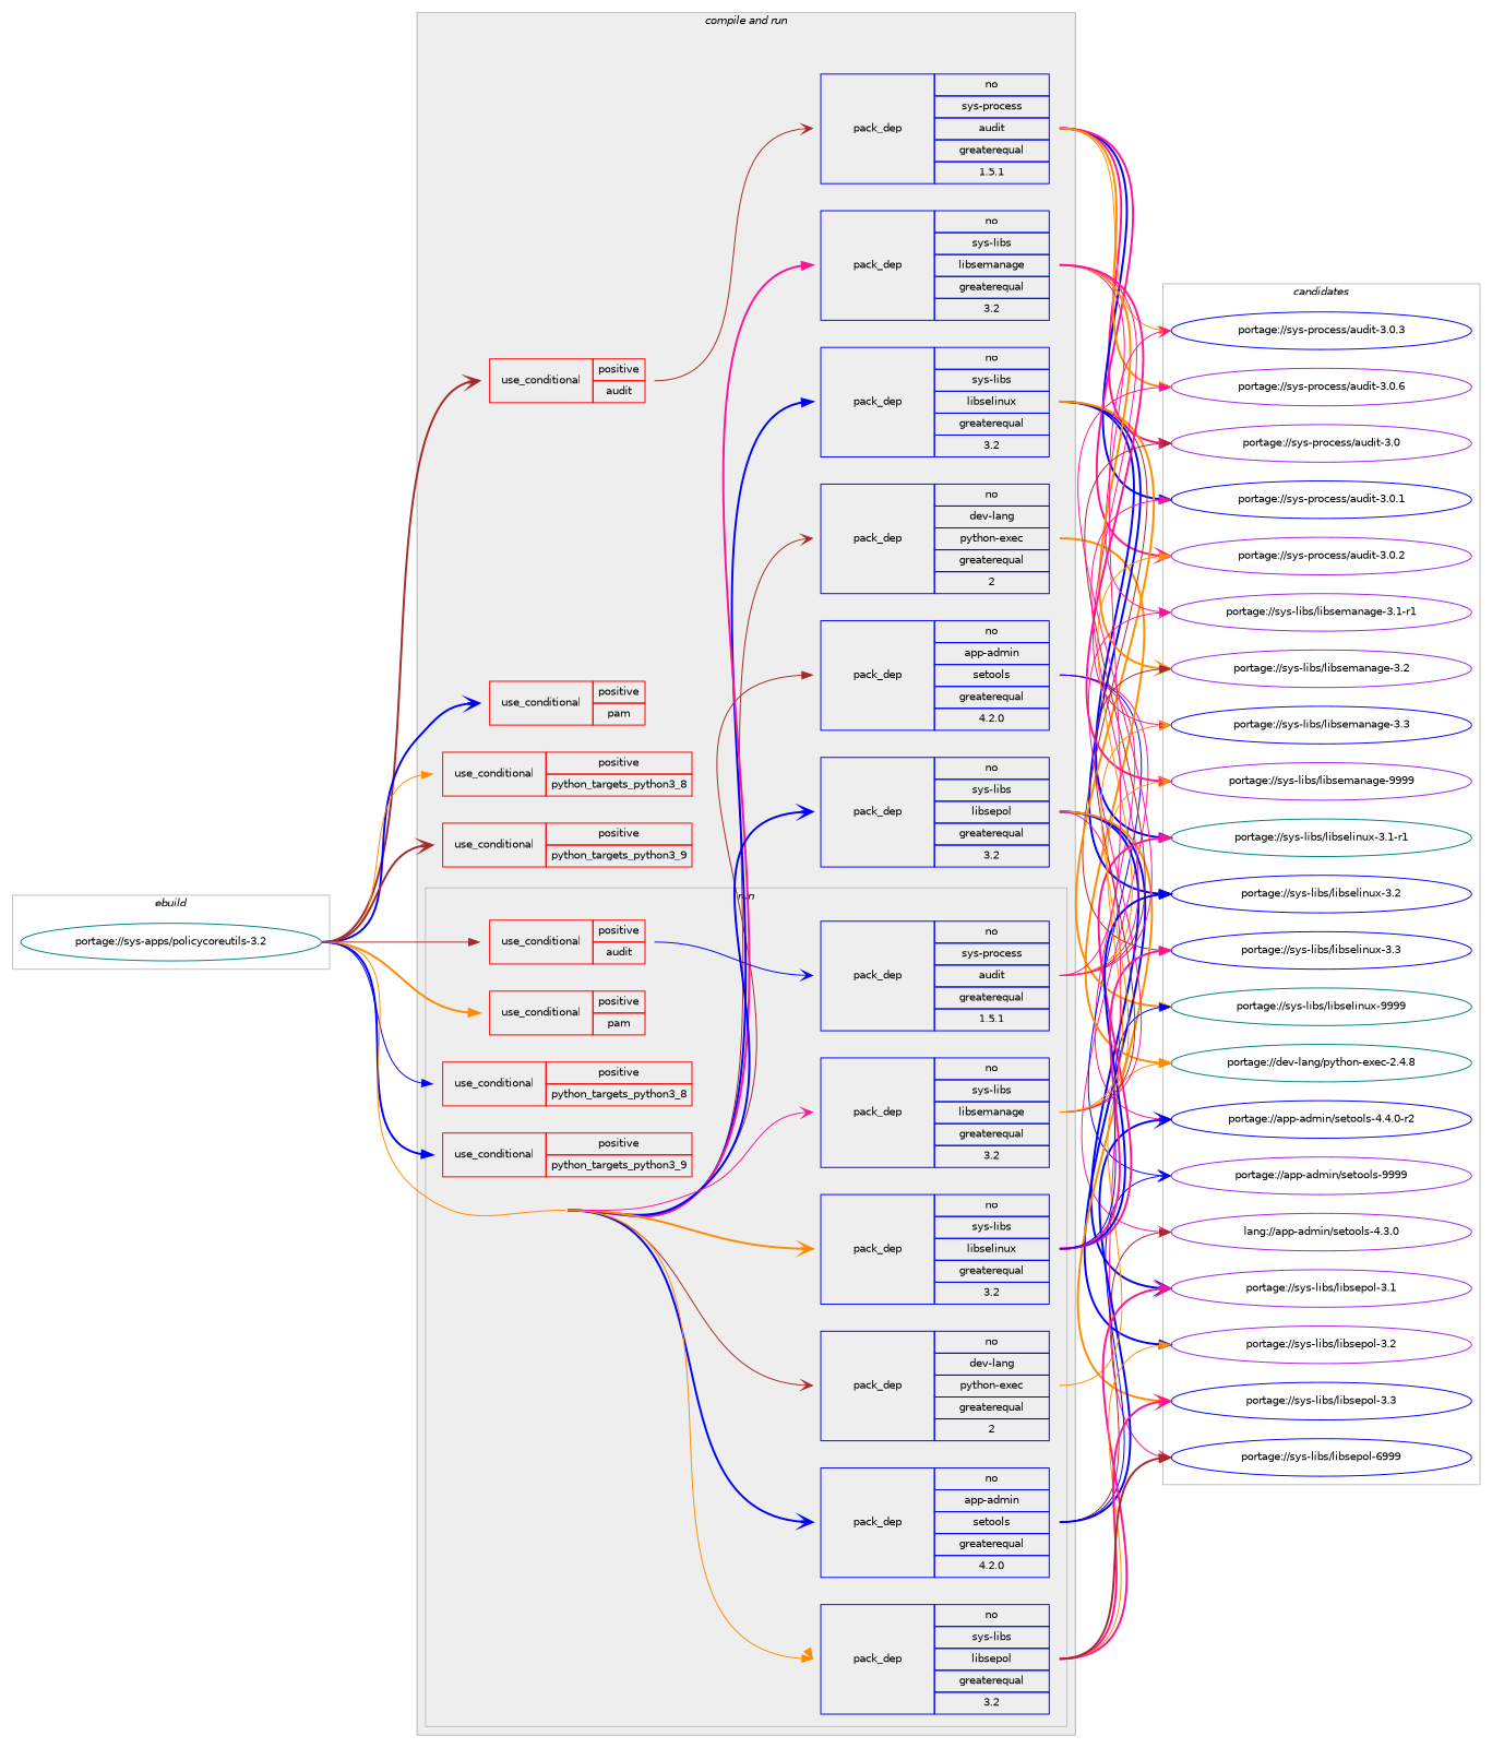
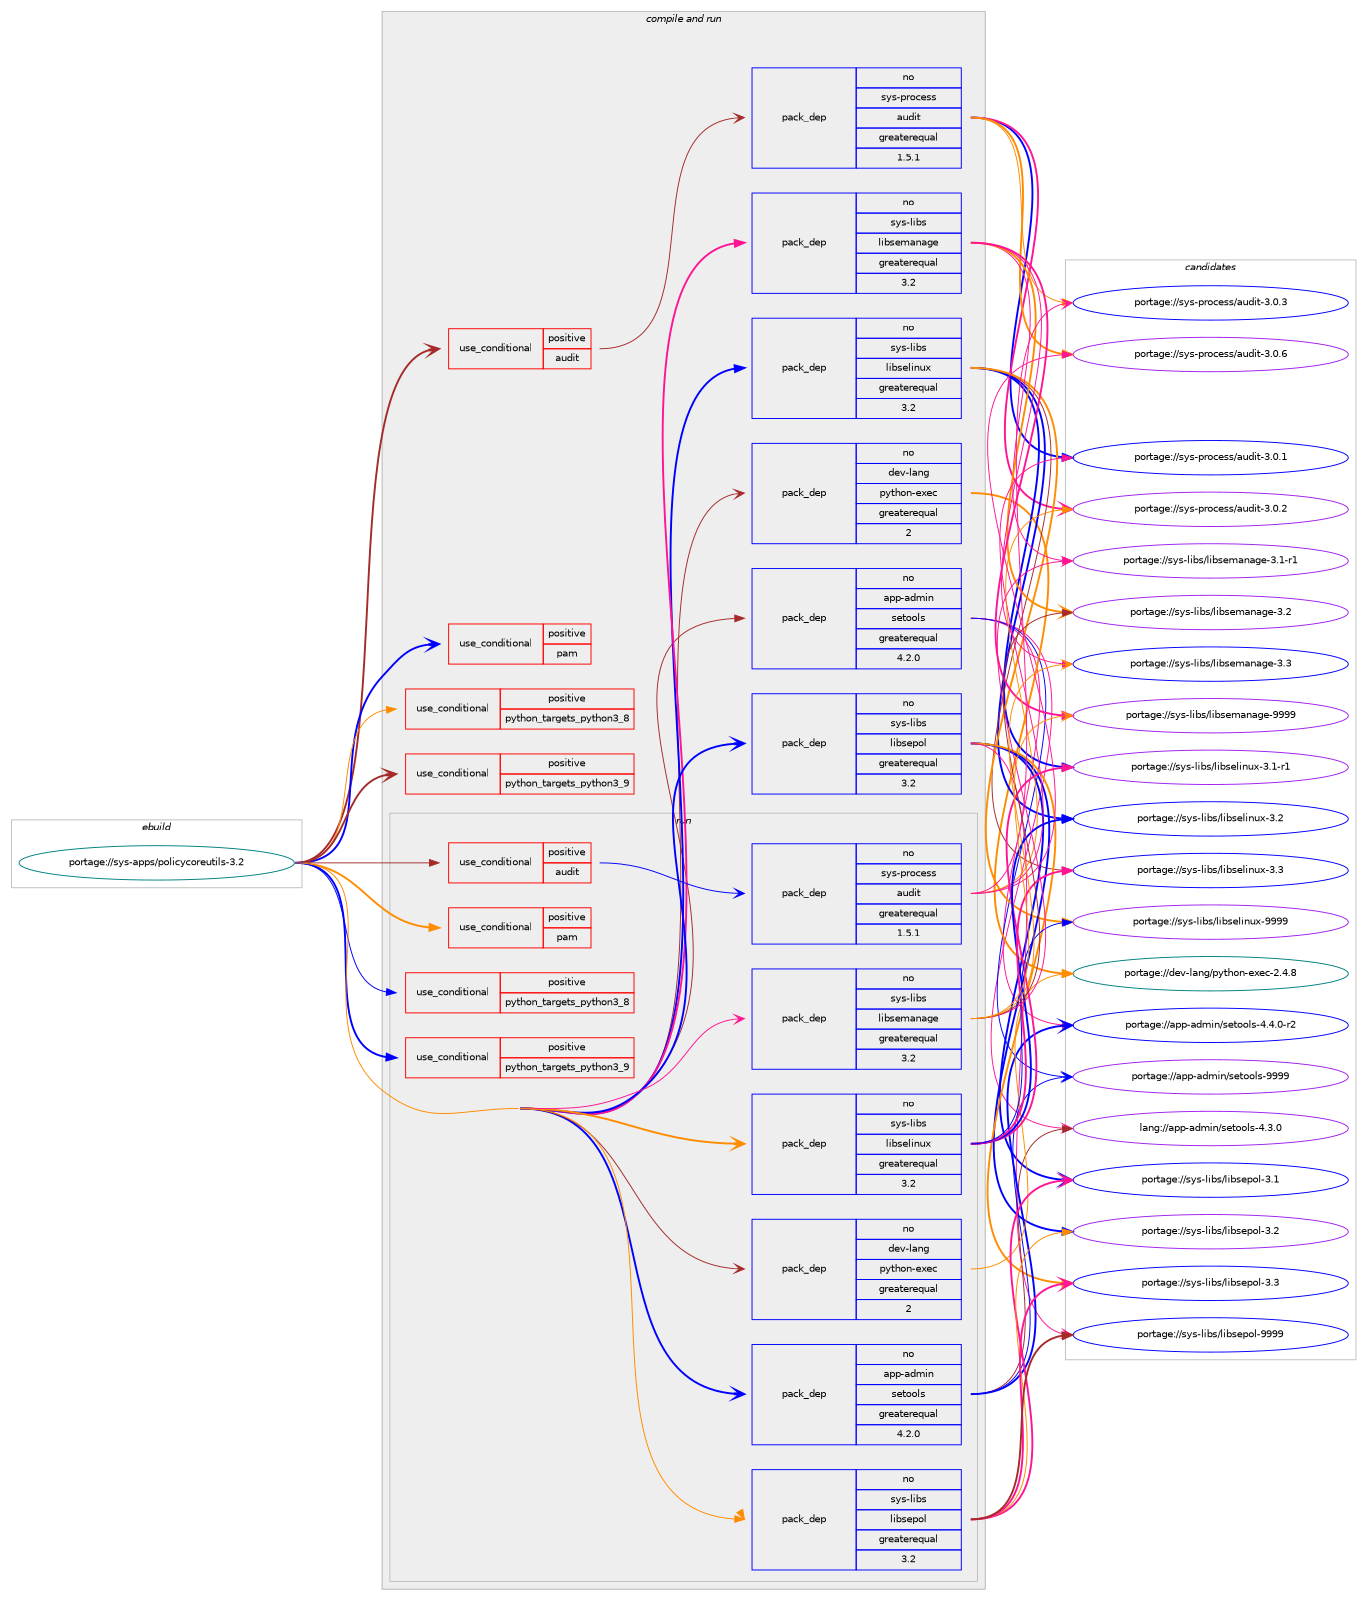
  digraph {
    compound=true
    concentrate=true
    fontname=Helvetica
    fontsize=10
    newrank=true
    rankdir=LR
    ranksep=1.5
    node [color=blue fontname=Helvetica fontsize=10]
    edge [arrowhead=normal color=deeppink headport=w style=solid tailport=e weight=100]
    n1 [color=teal label="portage://sys-apps/policycoreutils-3.2" width=4]
    n2 [label=<<TABLE BORDER="0" CELLBORDER="1" CELLSPACING="0" CELLPADDING="4" WIDTH="220"><TR><TD ROWSPAN="6" CELLPADDING="30">pack_dep</TD></TR><TR><TD WIDTH="110">no</TD></TR><TR><TD>sys-process</TD></TR><TR><TD>audit</TD></TR><TR><TD>greaterequal</TD></TR><TR><TD>1.5.1</TD></TR></TABLE>> shape=none]
    n3 [color=red label=<<TABLE BORDER="0" CELLBORDER="1" CELLSPACING="0" CELLPADDING="4"><TR><TD ROWSPAN="3" CELLPADDING="10">use_conditional</TD></TR><TR><TD>positive</TD></TR><TR><TD>audit</TD></TR></TABLE>> shape=none]
    n4 [color=red label=<<TABLE BORDER="0" CELLBORDER="1" CELLSPACING="0" CELLPADDING="4"><TR><TD ROWSPAN="3" CELLPADDING="10">use_conditional</TD></TR><TR><TD>positive</TD></TR><TR><TD>pam</TD></TR></TABLE>> shape=none]
    n5 [color=red label=<<TABLE BORDER="0" CELLBORDER="1" CELLSPACING="0" CELLPADDING="4"><TR><TD ROWSPAN="3" CELLPADDING="10">use_conditional</TD></TR><TR><TD>positive</TD></TR><TR><TD>python_targets_python3_8</TD></TR></TABLE>> shape=none]
    n6 [color=red label=<<TABLE BORDER="0" CELLBORDER="1" CELLSPACING="0" CELLPADDING="4"><TR><TD ROWSPAN="3" CELLPADDING="10">use_conditional</TD></TR><TR><TD>positive</TD></TR><TR><TD>python_targets_python3_9</TD></TR></TABLE>> shape=none]
    n7 [label=<<TABLE BORDER="0" CELLBORDER="1" CELLSPACING="0" CELLPADDING="4" WIDTH="220"><TR><TD ROWSPAN="6" CELLPADDING="30">pack_dep</TD></TR><TR><TD WIDTH="110">no</TD></TR><TR><TD>app-admin</TD></TR><TR><TD>setools</TD></TR><TR><TD>greaterequal</TD></TR><TR><TD>4.2.0</TD></TR></TABLE>> shape=none]
    n8 [label=<<TABLE BORDER="0" CELLBORDER="1" CELLSPACING="0" CELLPADDING="4" WIDTH="220"><TR><TD ROWSPAN="6" CELLPADDING="30">pack_dep</TD></TR><TR><TD WIDTH="110">no</TD></TR><TR><TD>dev-lang</TD></TR><TR><TD>python-exec</TD></TR><TR><TD>greaterequal</TD></TR><TR><TD>2</TD></TR></TABLE>> shape=none]
    n9 [label=<<TABLE BORDER="0" CELLBORDER="1" CELLSPACING="0" CELLPADDING="4" WIDTH="220"><TR><TD ROWSPAN="6" CELLPADDING="30">pack_dep</TD></TR><TR><TD WIDTH="110">no</TD></TR><TR><TD>sys-libs</TD></TR><TR><TD>libselinux</TD></TR><TR><TD>greaterequal</TD></TR><TR><TD>3.2</TD></TR></TABLE>> shape=none]
    n10 [label=<<TABLE BORDER="0" CELLBORDER="1" CELLSPACING="0" CELLPADDING="4" WIDTH="220"><TR><TD ROWSPAN="6" CELLPADDING="30">pack_dep</TD></TR><TR><TD WIDTH="110">no</TD></TR><TR><TD>sys-libs</TD></TR><TR><TD>libsemanage</TD></TR><TR><TD>greaterequal</TD></TR><TR><TD>3.2</TD></TR></TABLE>> shape=none]
    n11 [label=<<TABLE BORDER="0" CELLBORDER="1" CELLSPACING="0" CELLPADDING="4" WIDTH="220"><TR><TD ROWSPAN="6" CELLPADDING="30">pack_dep</TD></TR><TR><TD WIDTH="110">no</TD></TR><TR><TD>sys-libs</TD></TR><TR><TD>libsepol</TD></TR><TR><TD>greaterequal</TD></TR><TR><TD>3.2</TD></TR></TABLE>> shape=none]
    n12 [label=<<TABLE BORDER="0" CELLBORDER="1" CELLSPACING="0" CELLPADDING="4" WIDTH="220"><TR><TD ROWSPAN="6" CELLPADDING="30">pack_dep</TD></TR><TR><TD WIDTH="110">no</TD></TR><TR><TD>sys-process</TD></TR><TR><TD>audit</TD></TR><TR><TD>greaterequal</TD></TR><TR><TD>1.5.1</TD></TR></TABLE>> shape=none]
    n13 [color=red label=<<TABLE BORDER="0" CELLBORDER="1" CELLSPACING="0" CELLPADDING="4"><TR><TD ROWSPAN="3" CELLPADDING="10">use_conditional</TD></TR><TR><TD>positive</TD></TR><TR><TD>audit</TD></TR></TABLE>> shape=none]
    n14 [color=red label=<<TABLE BORDER="0" CELLBORDER="1" CELLSPACING="0" CELLPADDING="4"><TR><TD ROWSPAN="3" CELLPADDING="10">use_conditional</TD></TR><TR><TD>positive</TD></TR><TR><TD>pam</TD></TR></TABLE>> shape=none]
    n15 [color=red label=<<TABLE BORDER="0" CELLBORDER="1" CELLSPACING="0" CELLPADDING="4"><TR><TD ROWSPAN="3" CELLPADDING="10">use_conditional</TD></TR><TR><TD>positive</TD></TR><TR><TD>python_targets_python3_8</TD></TR></TABLE>> shape=none]
    n16 [color=red label=<<TABLE BORDER="0" CELLBORDER="1" CELLSPACING="0" CELLPADDING="4"><TR><TD ROWSPAN="3" CELLPADDING="10">use_conditional</TD></TR><TR><TD>positive</TD></TR><TR><TD>python_targets_python3_9</TD></TR></TABLE>> shape=none]
    n17 [label=<<TABLE BORDER="0" CELLBORDER="1" CELLSPACING="0" CELLPADDING="4" WIDTH="220"><TR><TD ROWSPAN="6" CELLPADDING="30">pack_dep</TD></TR><TR><TD WIDTH="110">no</TD></TR><TR><TD>app-admin</TD></TR><TR><TD>setools</TD></TR><TR><TD>greaterequal</TD></TR><TR><TD>4.2.0</TD></TR></TABLE>> shape=none]
    n18 [label=<<TABLE BORDER="0" CELLBORDER="1" CELLSPACING="0" CELLPADDING="4" WIDTH="220"><TR><TD ROWSPAN="6" CELLPADDING="30">pack_dep</TD></TR><TR><TD WIDTH="110">no</TD></TR><TR><TD>dev-lang</TD></TR><TR><TD>python-exec</TD></TR><TR><TD>greaterequal</TD></TR><TR><TD>2</TD></TR></TABLE>> shape=none]
    n19 [label=<<TABLE BORDER="0" CELLBORDER="1" CELLSPACING="0" CELLPADDING="4" WIDTH="220"><TR><TD ROWSPAN="6" CELLPADDING="30">pack_dep</TD></TR><TR><TD WIDTH="110">no</TD></TR><TR><TD>sys-libs</TD></TR><TR><TD>libselinux</TD></TR><TR><TD>greaterequal</TD></TR><TR><TD>3.2</TD></TR></TABLE>> shape=none]
    n20 [label=<<TABLE BORDER="0" CELLBORDER="1" CELLSPACING="0" CELLPADDING="4" WIDTH="220"><TR><TD ROWSPAN="6" CELLPADDING="30">pack_dep</TD></TR><TR><TD WIDTH="110">no</TD></TR><TR><TD>sys-libs</TD></TR><TR><TD>libsemanage</TD></TR><TR><TD>greaterequal</TD></TR><TR><TD>3.2</TD></TR></TABLE>> shape=none]
    n21 [label=<<TABLE BORDER="0" CELLBORDER="1" CELLSPACING="0" CELLPADDING="4" WIDTH="220"><TR><TD ROWSPAN="6" CELLPADDING="30">pack_dep</TD></TR><TR><TD WIDTH="110">no</TD></TR><TR><TD>sys-libs</TD></TR><TR><TD>libsepol</TD></TR><TR><TD>greaterequal</TD></TR><TR><TD>3.2</TD></TR></TABLE>> shape=none]
-   n22 [color=purple label="portage://sys-process/audit-3.0" width=4]
    n23 [label="portage://sys-process/audit-3.0.1" width=4]
    n24 [color=purple label="portage://sys-process/audit-3.0.2" width=4]
    n25 [label="portage://sys-process/audit-3.0.3" width=4]
    n26 [color=purple label="portage://sys-process/audit-3.0.6" width=4]
    n27 [color=purple label="lang://app-admin/setools-4.3.0" width=4]
    n28 [label="portage://app-admin/setools-4.4.0-r2" width=4]
    n29 [color=purple label="portage://app-admin/setools-9999" width=4]
    n30 [color=teal label="portage://dev-lang/python-exec-2.4.8" width=4]
-   n31 [color=teal label="portage://sys-libs/libselinux-3.1-r1" width=4]
+   n31 [color=purple label="portage://sys-libs/libselinux-3.1-r1" width=4]
    n32 [label="portage://sys-libs/libselinux-3.2" width=4]
    n33 [label="portage://sys-libs/libselinux-3.3" width=4]
-   n34 [color=teal label="portage://sys-libs/libselinux-9999" width=4]
+   n34 [color=purple label="portage://sys-libs/libselinux-9999" width=4]
    n35 [color=purple label="portage://sys-libs/libsemanage-3.1-r1" width=4]
    n36 [color=purple label="portage://sys-libs/libsemanage-3.2" width=4]
    n37 [label="portage://sys-libs/libsemanage-3.3" width=4]
    n38 [color=purple label="portage://sys-libs/libsemanage-9999" width=4]
-   n39 [color=purple label="portage://sys-libs/libsepol-3.1" width=4]
+   n39 [label="portage://sys-libs/libsepol-3.1" width=4]
    n40 [color=purple label="portage://sys-libs/libsepol-3.2" width=4]
    n41 [label="portage://sys-libs/libsepol-3.3" width=4]
-   n42 [label="portage://sys-libs/libsepol-6999" width=4]
+   n42 [label="portage://sys-libs/libsepol-9999" width=4]
    subgraph cluster_1 {
      color=gray
      label=<<i>ebuild</i>>
      rank=same
      n1
    }
    subgraph cluster_2 {
      color=gray
      label=<<i>dependencies</i>>
      subgraph cluster_3 {
        color=gray
        fillcolor="#eeeeee"
        label=<<i>compile</i>>
        style=filled
        subgraph sub_4 {
          color=gray
          fillcolor="#eeeeee"
          label=<<i>compile</i>>
          style=filled
          n3
          subgraph sub_5 {
            color=gray
            fillcolor="#eeeeee"
            label=<<i>compile</i>>
            style=filled
            n2
          }
        }
        subgraph sub_6 {
          color=gray
          fillcolor="#eeeeee"
          label=<<i>compile</i>>
          style=filled
          n4
        }
        subgraph sub_7 {
          color=gray
          fillcolor="#eeeeee"
          label=<<i>compile</i>>
          style=filled
          n5
        }
        subgraph sub_8 {
          color=gray
          fillcolor="#eeeeee"
          label=<<i>compile</i>>
          style=filled
          n6
        }
        subgraph sub_9 {
          color=gray
          fillcolor="#eeeeee"
          label=<<i>compile</i>>
          style=filled
          n7
        }
        subgraph sub_10 {
          color=gray
          fillcolor="#eeeeee"
          label=<<i>compile</i>>
          style=filled
          n8
        }
        subgraph sub_11 {
          color=gray
          fillcolor="#eeeeee"
          label=<<i>compile</i>>
          style=filled
          n9
        }
        subgraph sub_12 {
          color=gray
          fillcolor="#eeeeee"
          label=<<i>compile</i>>
          style=filled
          n10
        }
        subgraph sub_13 {
          color=gray
          fillcolor="#eeeeee"
          label=<<i>compile</i>>
          style=filled
          n11
        }
      }
      subgraph cluster_14 {
        color=gray
        fillcolor="#eeeeee"
        label=<<i>compile and run</i>>
        style=filled
      }
      subgraph cluster_15 {
        color=gray
        fillcolor="#eeeeee"
        label=<<i>run</i>>
        style=filled
        subgraph sub_16 {
          color=gray
          fillcolor="#eeeeee"
          label=<<i>run</i>>
          style=filled
          n13
          subgraph sub_17 {
            color=gray
            fillcolor="#eeeeee"
            label=<<i>run</i>>
            style=filled
            n12
          }
        }
        subgraph sub_18 {
          color=gray
          fillcolor="#eeeeee"
          label=<<i>run</i>>
          style=filled
          n14
        }
        subgraph sub_19 {
          color=gray
          fillcolor="#eeeeee"
          label=<<i>run</i>>
          style=filled
          n15
        }
        subgraph sub_20 {
          color=gray
          fillcolor="#eeeeee"
          label=<<i>run</i>>
          style=filled
          n16
        }
        subgraph sub_21 {
          color=gray
          fillcolor="#eeeeee"
          label=<<i>run</i>>
          style=filled
          n17
        }
        subgraph sub_22 {
          color=gray
          fillcolor="#eeeeee"
          label=<<i>run</i>>
          style=filled
          n18
        }
        subgraph sub_23 {
          color=gray
          fillcolor="#eeeeee"
          label=<<i>run</i>>
          style=filled
          n19
        }
        subgraph sub_24 {
          color=gray
          fillcolor="#eeeeee"
          label=<<i>run</i>>
          style=filled
          n20
        }
        subgraph sub_25 {
          color=gray
          fillcolor="#eeeeee"
          label=<<i>run</i>>
          style=filled
          n21
        }
      }
    }
    subgraph cluster_26 {
      color=gray
      label=<<i>candidates</i>>
      rank=same
      subgraph sub_27 {
        color=black
        label=<<i>candidates</i>>
        nodesep=1
        rank=same
-       n22
        n23
        n24
        n25
        n26
      }
      subgraph sub_28 {
        color=black
        label=<<i>candidates</i>>
        nodesep=1
        rank=same
        n27
        n28
        n29
      }
      subgraph sub_29 {
        color=black
        label=<<i>candidates</i>>
        nodesep=1
        rank=same
        n30
      }
      subgraph sub_30 {
        color=black
        label=<<i>candidates</i>>
        nodesep=1
        rank=same
        n31
        n32
        n33
        n34
      }
      subgraph sub_31 {
        color=black
        label=<<i>candidates</i>>
        nodesep=1
        rank=same
        n35
        n36
        n37
        n38
      }
      subgraph sub_32 {
        color=black
        label=<<i>candidates</i>>
        nodesep=1
        rank=same
        n39
        n40
        n41
        n42
      }
      subgraph sub_33 {
        color=black
        label=<<i>candidates</i>>
        nodesep=1
        rank=same
-       n22
        n23
        n24
        n25
        n26
      }
      subgraph sub_34 {
        color=black
        label=<<i>candidates</i>>
        nodesep=1
        rank=same
        n27
        n28
        n29
      }
      subgraph sub_35 {
        color=black
        label=<<i>candidates</i>>
        nodesep=1
        rank=same
        n30
      }
      subgraph sub_36 {
        color=black
        label=<<i>candidates</i>>
        nodesep=1
        rank=same
        n31
        n32
        n33
        n34
      }
      subgraph sub_37 {
        color=black
        label=<<i>candidates</i>>
        nodesep=1
        rank=same
        n35
        n36
        n37
        n38
      }
      subgraph sub_38 {
        color=black
        label=<<i>candidates</i>>
        nodesep=1
        rank=same
        n39
        n40
        n41
        n42
      }
    }
    n1 -> n3 [arrowhead=vee color=brown style=bold weight=20]
    n1 -> n4 [arrowhead=vee color=blue style=bold weight=20]
    n1 -> n5 [color=darkorange weight=20]
    n1 -> n6 [arrowhead=vee color=brown style=bold weight=20]
    n1 -> n7 [color=brown weight=20]
    n1 -> n8 [arrowhead=vee color=brown weight=20]
    n1 -> n9 [color=blue style=bold weight=20]
    n1 -> n10 [style=bold weight=20]
    n1 -> n11 [arrowhead=vee color=blue style=bold weight=20]
    n1 -> n13 [color=brown weight=20]
    n1 -> n14 [color=darkorange style=bold weight=20]
    n1 -> n15 [color=blue weight=20]
    n1 -> n16 [color=blue style=bold weight=20]
    n1 -> n17 [arrowhead=vee color=blue style=bold weight=20]
    n1 -> n18 [arrowhead=vee color=brown weight=20]
    n1 -> n19 [arrowhead=vee color=darkorange style=bold weight=20]
    n1 -> n20 [arrowhead=vee weight=20]
    n1 -> n21 [color=darkorange weight=20]
-   n2 -> n22 [style=bold]
    n2 -> n23 [color=blue style=bold]
    n2 -> n24 [arrowhead=vee style=bold]
    n2 -> n25 [color=darkorange]
    n2 -> n26 [color=darkorange style=bold]
    n3 -> n2 [arrowhead=vee color=brown weight=20]
    n7 -> n27 [arrowhead=vee]
    n7 -> n28
    n7 -> n29 [arrowhead=vee color=blue]
    n8 -> n30 [color=darkorange style=bold]
    n9 -> n31 [color=blue style=bold]
    n9 -> n32 [color=blue style=bold]
    n9 -> n33 [color=brown]
    n9 -> n34 [color=darkorange style=bold]
    n10 -> n35
    n10 -> n36 [arrowhead=vee color=darkorange style=bold]
    n10 -> n37
    n10 -> n38 [style=bold]
    n11 -> n39 [arrowhead=vee color=blue style=bold]
    n11 -> n40 [color=blue style=bold]
    n11 -> n41 [color=darkorange style=bold]
    n11 -> n42 [arrowhead=vee]
-   n12 -> n22 [arrowhead=vee color=brown]
    n12 -> n23
    n12 -> n24 [color=darkorange]
    n12 -> n25 [arrowhead=vee]
    n12 -> n26
    n13 -> n12 [arrowhead=vee color=blue weight=20]
    n17 -> n27 [color=brown]
    n17 -> n28 [arrowhead=vee color=blue style=bold]
    n17 -> n29 [arrowhead=vee color=blue]
    n18 -> n30 [color=darkorange]
    n19 -> n31 [style=bold]
    n19 -> n32 [color=blue style=bold]
    n19 -> n33 [style=bold]
    n19 -> n34 [color=blue]
    n20 -> n35 [arrowhead=vee]
    n20 -> n36 [color=brown]
    n20 -> n37 [arrowhead=vee color=darkorange]
    n20 -> n38 [arrowhead=vee color=darkorange]
    n21 -> n39 [arrowhead=vee style=bold]
    n21 -> n40 [color=darkorange]
    n21 -> n41 [arrowhead=vee style=bold]
    n21 -> n42 [color=brown style=bold]
  }
